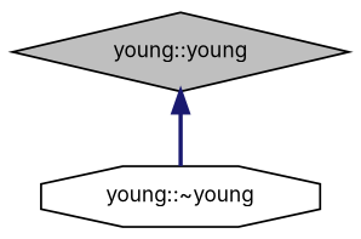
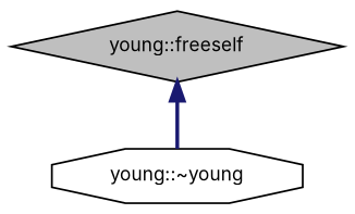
  digraph {
    rankdir=TB
    fontname=Inter
    node [color=black fontname=Inter fontsize=10 style=filled]
-   n1 [fillcolor=grey75 fontcolor=black height=0.2 label="young::young" shape=diamond width=0.4]
+   n1 [fillcolor=grey75 fontcolor=black height=0.2 label="young::freeself" shape=diamond width=0.4]
    n2 [fillcolor=white height=0.2 label="young::~young" shape=octagon width=0.4]
    n1 -> n2 [color=midnightblue dir=back fontname=Inter fontsize=10 labelfontname=Helvetica labelfontsize=10 style=bold]
  }
